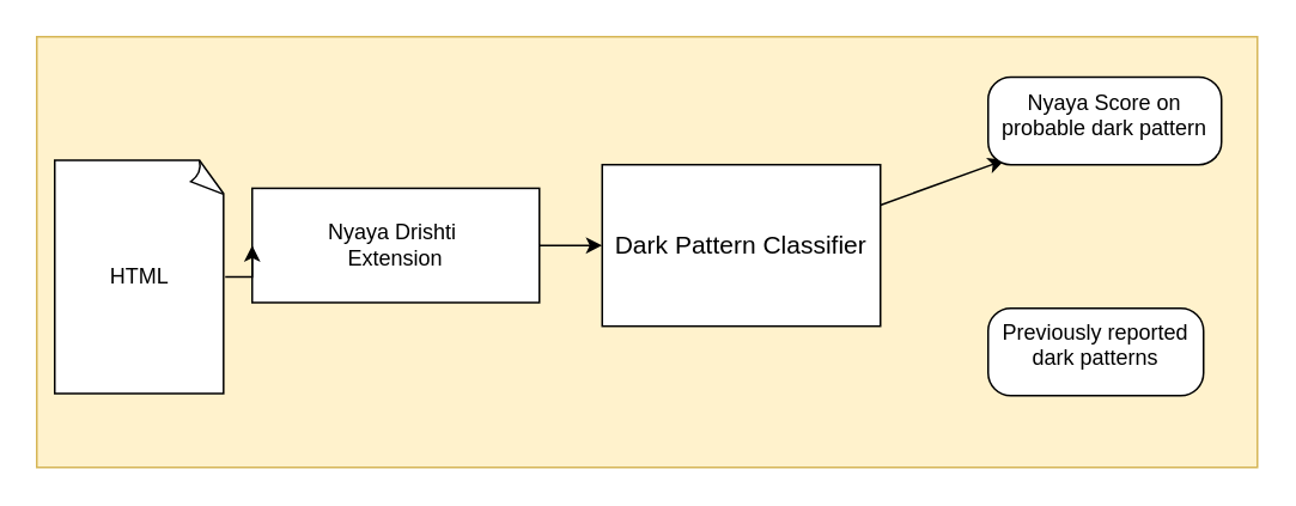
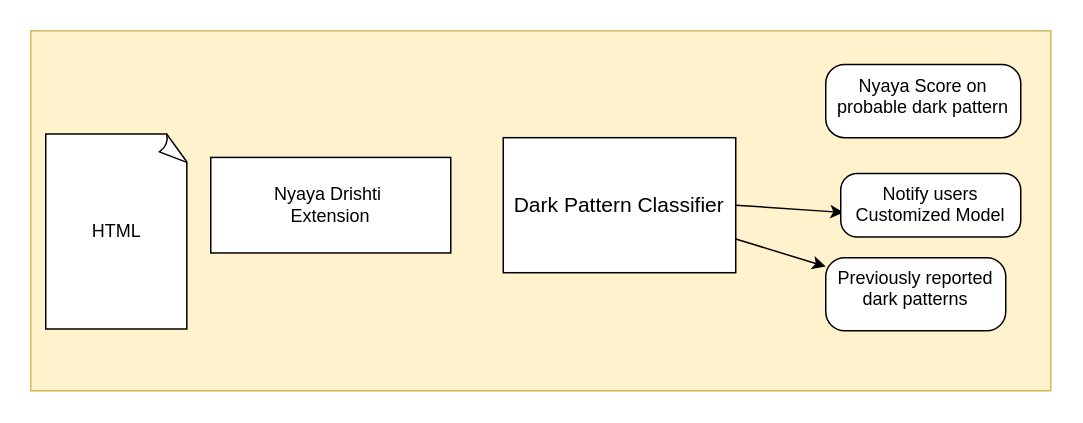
  <mxCell id="0" />
  <mxCell id="1" parent="0" />
  <mxCell id="2" value="" style="rounded=0;whiteSpace=wrap;html=1;fillColor=#fff2cc;strokeColor=#d6b656;movable=1;resizable=1;rotatable=1;deletable=1;editable=1;locked=0;connectable=1;" parent="1" vertex="1"><mxGeometry x="20" y="20" width="680" height="240" as="geometry" /></mxCell>
- <mxCell id="3" style="edgeStyle=orthogonalEdgeStyle;rounded=0;orthogonalLoop=1;jettySize=auto;html=1;exitX=1;exitY=0.5;exitDx=0;exitDy=0;entryX=0;entryY=0.5;entryDx=0;entryDy=0;" parent="1" source="4" target="9" edge="1"><mxGeometry relative="1" as="geometry" /></mxCell>
  <mxCell id="4" value="Nyaya Drishti&amp;nbsp;&lt;br&gt;Extension" style="rounded=1;whiteSpace=wrap;html=1;arcSize=0;" parent="1" vertex="1"><mxGeometry x="140" y="104.45" width="160" height="63.7" as="geometry" /></mxCell>
- <mxCell id="5" style="edgeStyle=orthogonalEdgeStyle;rounded=0;orthogonalLoop=1;jettySize=auto;html=1;entryX=0;entryY=0.5;entryDx=0;entryDy=0;exitX=1;exitY=0.5;exitDx=0;exitDy=0;exitPerimeter=0;" parent="1" source="7" target="4" edge="1"><mxGeometry relative="1" as="geometry"><mxPoint x="180" y="136.3" as="targetPoint" /><mxPoint x="104.51" y="136.4" as="sourcePoint" /></mxGeometry></mxCell>
- <mxCell id="6" value="" style="rounded=0;orthogonalLoop=1;jettySize=auto;html=1;exitX=1;exitY=0.25;exitDx=0;exitDy=0;entryX=0.07;entryY=0.947;entryDx=0;entryDy=0;entryPerimeter=0;" parent="1" source="9" edge="1" target="11"><mxGeometry relative="1" as="geometry"><mxPoint x="540" y="136.3" as="sourcePoint" /><mxPoint x="560" y="67.6" as="targetPoint" /></mxGeometry></mxCell>
  <mxCell id="7" value="HTML" style="whiteSpace=wrap;html=1;shape=mxgraph.basic.document" parent="1" vertex="1"><mxGeometry x="30" y="88.8" width="95" height="130" as="geometry" /></mxCell>
  <mxCell id="8" value="" style="shape=image;html=1;verticalAlign=top;verticalLabelPosition=bottom;labelBackgroundColor=#ffffff;imageAspect=0;aspect=fixed;image=https://cdn1.iconfinder.com/data/icons/material-core/23/extension-128.png" parent="1" vertex="1"><mxGeometry x="150" y="124.45" width="23.7" height="23.7" as="geometry" /></mxCell>
  <mxCell id="9" value="&lt;font style=&quot;font-size: 14px;&quot;&gt;Dark Pattern Classifier&lt;/font&gt;" style="rounded=0;whiteSpace=wrap;html=1;" parent="1" vertex="1"><mxGeometry x="335" y="91.3" width="155" height="90" as="geometry" /></mxCell>
+ <mxCell id="10" value="" style="rounded=0;orthogonalLoop=1;jettySize=auto;html=1;exitX=1;exitY=0.75;exitDx=0;exitDy=0;strokeColor=default;" parent="1" source="9" edge="1" target="14"><mxGeometry relative="1" as="geometry"><mxPoint x="500" y="166.95" as="sourcePoint" /><mxPoint x="570" y="170" as="targetPoint" /></mxGeometry></mxCell>
  <mxCell id="11" value="Nyaya Score on probable dark pattern" style="whiteSpace=wrap;html=1;verticalAlign=top;rounded=1;glass=0;shadow=0;arcSize=26;" parent="1" vertex="1"><mxGeometry x="550" y="42.5" width="130" height="48.8" as="geometry" /></mxCell>
+ <mxCell id="12" style="rounded=0;orthogonalLoop=1;jettySize=auto;html=1;exitX=1;exitY=0.5;exitDx=0;exitDy=0;entryX=0.017;entryY=0.615;entryDx=0;entryDy=0;entryPerimeter=0;" parent="1" source="9" edge="1" target="13"><mxGeometry relative="1" as="geometry"><mxPoint x="560" y="136" as="targetPoint" /></mxGeometry></mxCell>
+ <mxCell id="13" value="Notify users Customized Model" style="whiteSpace=wrap;html=1;verticalAlign=top;rounded=1;glass=0;shadow=0;arcSize=26;" vertex="1" parent="1"><mxGeometry x="560" y="115.1" width="120" height="42.4" as="geometry" /></mxCell>
  <mxCell id="14" value="Previously reported dark patterns" style="whiteSpace=wrap;html=1;verticalAlign=top;rounded=1;glass=0;shadow=0;arcSize=26;" vertex="1" parent="1"><mxGeometry x="550" y="171.3" width="120" height="48.7" as="geometry" /></mxCell>
